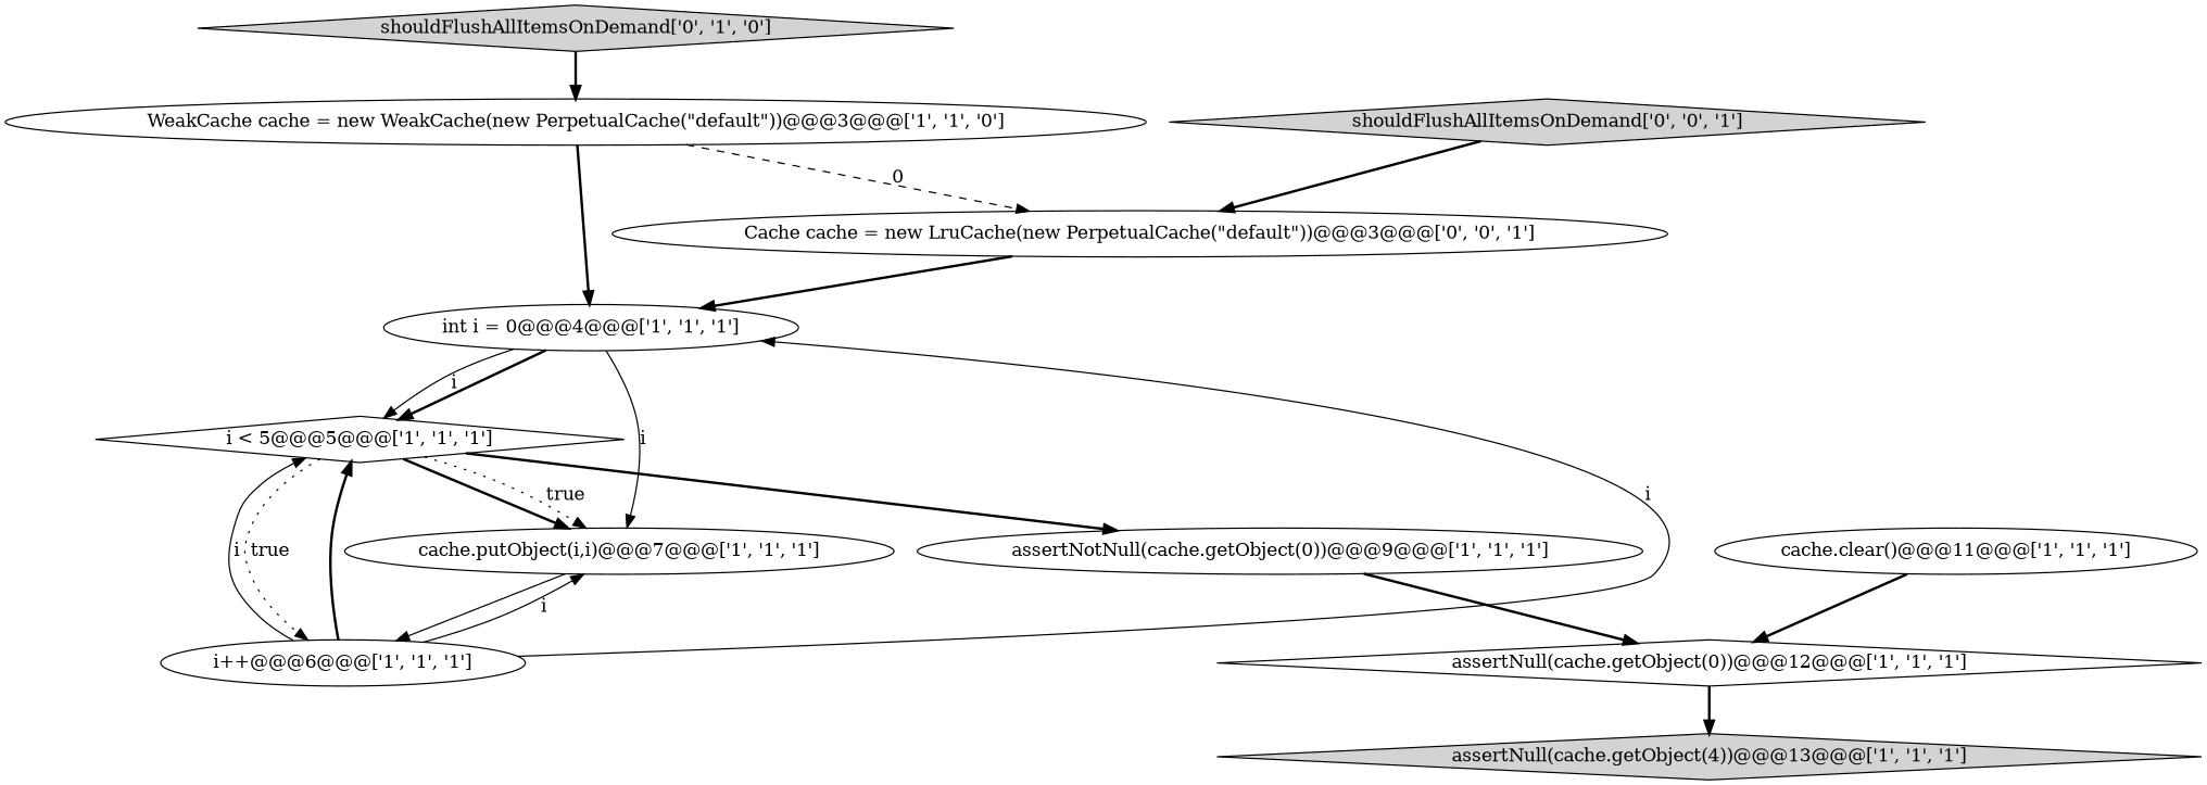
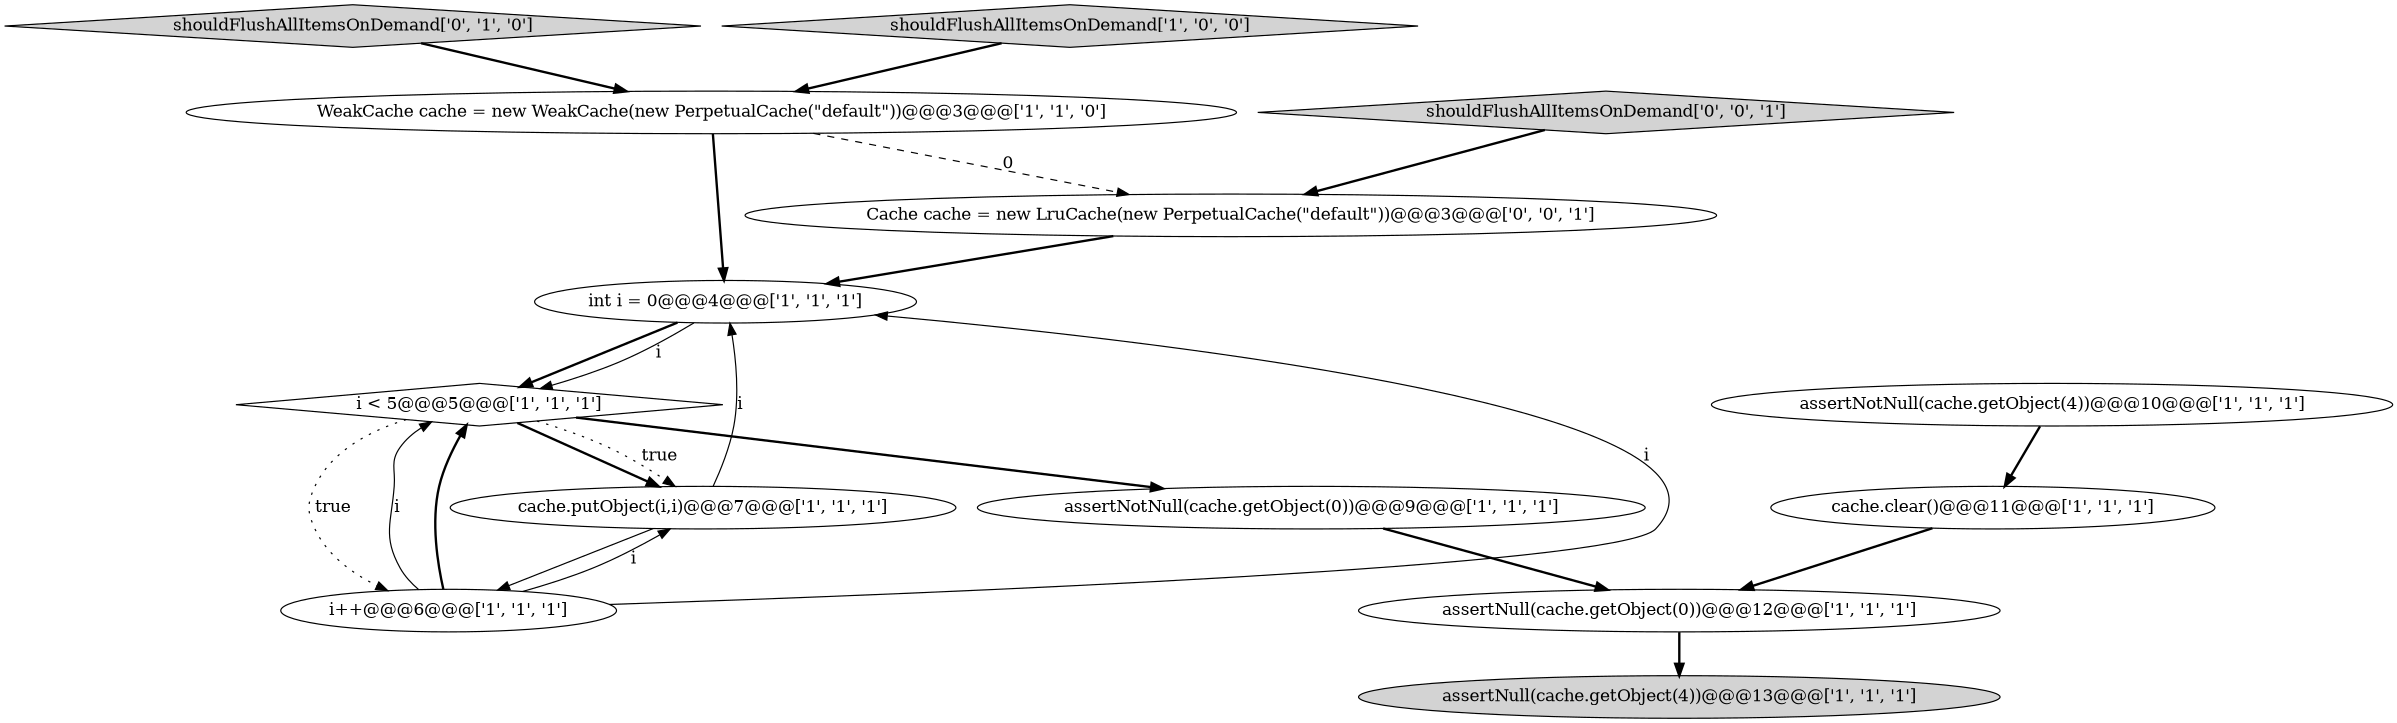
  digraph {
    node [fillcolor=white shape=ellipse style=filled]
    edge [style=bold]
    n1 [fillcolor=lightgray label="shouldFlushAllItemsOnDemand['0', '1', '0']" shape=diamond]
    n2 [label="WeakCache cache = new WeakCache(new PerpetualCache(\"default\"))@@@3@@@['1', '1', '0']"]
    n3 [label="Cache cache = new LruCache(new PerpetualCache(\"default\"))@@@3@@@['0', '0', '1']"]
    n4 [label="int i = 0@@@4@@@['1', '1', '1']"]
    n5 [fillcolor=lightgray label="shouldFlushAllItemsOnDemand['0', '0', '1']" shape=diamond]
-   n6 [fillcolor=lightgray label="assertNull(cache.getObject(4))@@@13@@@['1', '1', '1']" shape=diamond]
+   n6 [fillcolor=lightgray label="assertNull(cache.getObject(4))@@@13@@@['1', '1', '1']"]
    n7 [label="cache.clear()@@@11@@@['1', '1', '1']"]
-   n8 [label="assertNull(cache.getObject(0))@@@12@@@['1', '1', '1']" shape=diamond]
+   n8 [label="assertNull(cache.getObject(0))@@@12@@@['1', '1', '1']"]
    n9 [label="i < 5@@@5@@@['1', '1', '1']" shape=diamond]
    n10 [label="cache.putObject(i,i)@@@7@@@['1', '1', '1']"]
    n11 [label="assertNotNull(cache.getObject(0))@@@9@@@['1', '1', '1']"]
+   n12 [label="assertNotNull(cache.getObject(4))@@@10@@@['1', '1', '1']"]
    n13 [label="i++@@@6@@@['1', '1', '1']"]
+   n14 [fillcolor=lightgray label="shouldFlushAllItemsOnDemand['1', '0', '0']" shape=diamond]
    n1 -> n2
    n2 -> n3 [label=0 style=dashed]
    n2 -> n4
    n3 -> n4
    n4 -> n9
    n4 -> n9 [label=i style=solid]
-   n4 -> n10 [label=i style=solid]
+   n10 -> n4 [label=i style=solid]
    n5 -> n3
    n7 -> n8
    n8 -> n6
    n9 -> n10
    n9 -> n10 [label=true style=dotted]
    n9 -> n11
    n9 -> n13 [label=true style=dotted]
    n10 -> n13 [style=solid]
    n11 -> n8
+   n12 -> n7
    n13 -> n4 [label=i style=solid]
    n13 -> n9 [label=i style=solid]
    n13 -> n9
    n13 -> n10 [label=i style=solid]
+   n14 -> n2
  }
